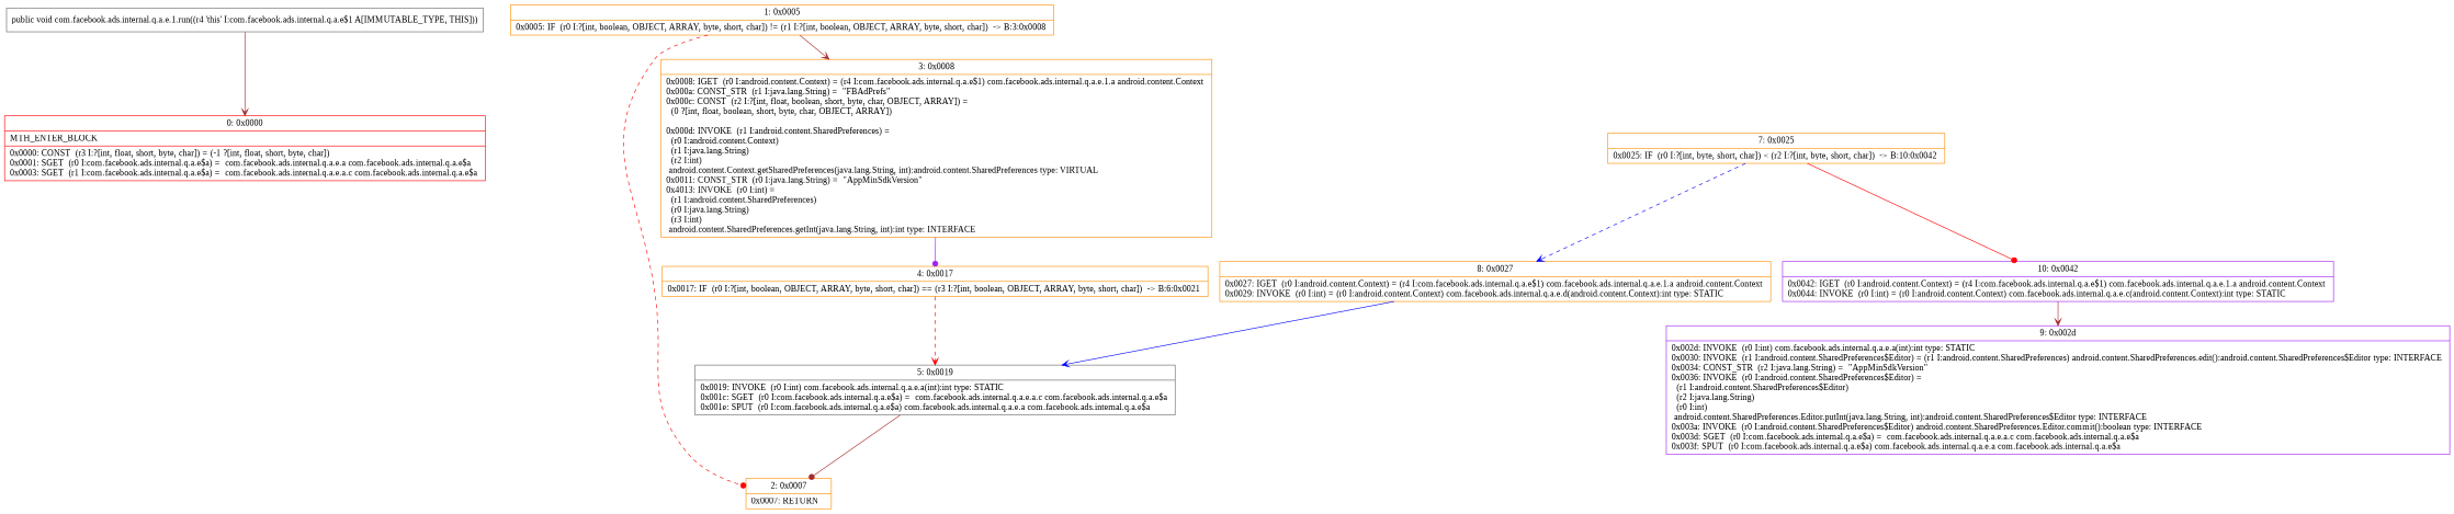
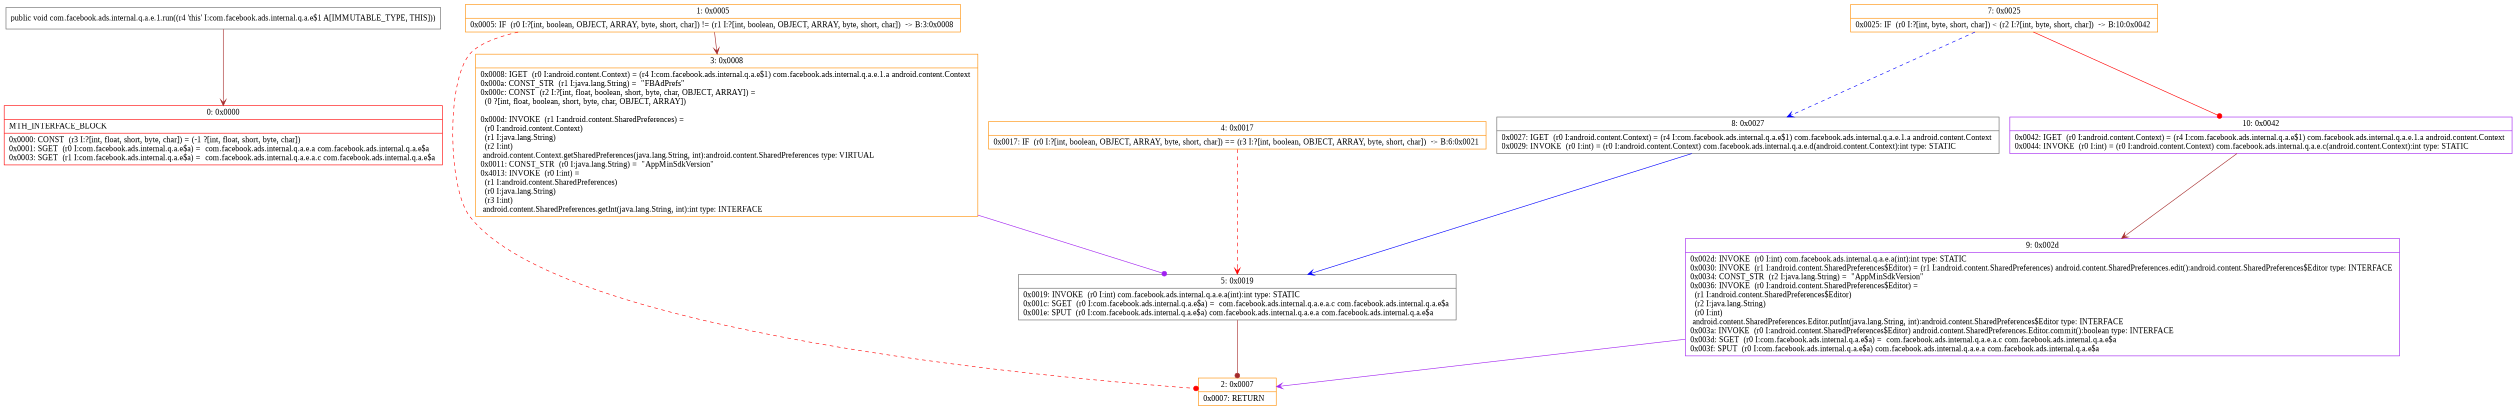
  digraph {
    fontname="Liberation Serif"
    node [color=darkorange fontname="Liberation Serif" shape=record]
    edge [arrowhead=vee color=brown fontname="Liberation Serif"]
-   n1 [color=red label="{0\:\ 0x0000|MTH_ENTER_BLOCK\l|0x0000: CONST  (r3 I:?[int, float, short, byte, char]) = (\-1 ?[int, float, short, byte, char]) \l0x0001: SGET  (r0 I:com.facebook.ads.internal.q.a.e$a) =  com.facebook.ads.internal.q.a.e.a com.facebook.ads.internal.q.a.e$a \l0x0003: SGET  (r1 I:com.facebook.ads.internal.q.a.e$a) =  com.facebook.ads.internal.q.a.e.a.c com.facebook.ads.internal.q.a.e$a \l}"]
+   n1 [color=red label="{0\:\ 0x0000|MTH_INTERFACE_BLOCK\l|0x0000: CONST  (r3 I:?[int, float, short, byte, char]) = (\-1 ?[int, float, short, byte, char]) \l0x0001: SGET  (r0 I:com.facebook.ads.internal.q.a.e$a) =  com.facebook.ads.internal.q.a.e.a com.facebook.ads.internal.q.a.e$a \l0x0003: SGET  (r1 I:com.facebook.ads.internal.q.a.e$a) =  com.facebook.ads.internal.q.a.e.a.c com.facebook.ads.internal.q.a.e$a \l}"]
    n2 [label="{1\:\ 0x0005|0x0005: IF  (r0 I:?[int, boolean, OBJECT, ARRAY, byte, short, char]) != (r1 I:?[int, boolean, OBJECT, ARRAY, byte, short, char])  \-\> B:3:0x0008 \l}"]
    n3 [label="{2\:\ 0x0007|0x0007: RETURN   \l}"]
    n4 [label="{3\:\ 0x0008|0x0008: IGET  (r0 I:android.content.Context) = (r4 I:com.facebook.ads.internal.q.a.e$1) com.facebook.ads.internal.q.a.e.1.a android.content.Context \l0x000a: CONST_STR  (r1 I:java.lang.String) =  \"FBAdPrefs\" \l0x000c: CONST  (r2 I:?[int, float, boolean, short, byte, char, OBJECT, ARRAY]) = \l  (0 ?[int, float, boolean, short, byte, char, OBJECT, ARRAY])\l \l0x000d: INVOKE  (r1 I:android.content.SharedPreferences) = \l  (r0 I:android.content.Context)\l  (r1 I:java.lang.String)\l  (r2 I:int)\l android.content.Context.getSharedPreferences(java.lang.String, int):android.content.SharedPreferences type: VIRTUAL \l0x0011: CONST_STR  (r0 I:java.lang.String) =  \"AppMinSdkVersion\" \l0x4013: INVOKE  (r0 I:int) = \l  (r1 I:android.content.SharedPreferences)\l  (r0 I:java.lang.String)\l  (r3 I:int)\l android.content.SharedPreferences.getInt(java.lang.String, int):int type: INTERFACE \l}"]
    n5 [label="{4\:\ 0x0017|0x0017: IF  (r0 I:?[int, boolean, OBJECT, ARRAY, byte, short, char]) == (r3 I:?[int, boolean, OBJECT, ARRAY, byte, short, char])  \-\> B:6:0x0021 \l}"]
    n6 [color=gray40 label="{5\:\ 0x0019|0x0019: INVOKE  (r0 I:int) com.facebook.ads.internal.q.a.e.a(int):int type: STATIC \l0x001c: SGET  (r0 I:com.facebook.ads.internal.q.a.e$a) =  com.facebook.ads.internal.q.a.e.a.c com.facebook.ads.internal.q.a.e$a \l0x001e: SPUT  (r0 I:com.facebook.ads.internal.q.a.e$a) com.facebook.ads.internal.q.a.e.a com.facebook.ads.internal.q.a.e$a \l}"]
    n7 [label="{7\:\ 0x0025|0x0025: IF  (r0 I:?[int, byte, short, char]) \< (r2 I:?[int, byte, short, char])  \-\> B:10:0x0042 \l}"]
-   n8 [label="{8\:\ 0x0027|0x0027: IGET  (r0 I:android.content.Context) = (r4 I:com.facebook.ads.internal.q.a.e$1) com.facebook.ads.internal.q.a.e.1.a android.content.Context \l0x0029: INVOKE  (r0 I:int) = (r0 I:android.content.Context) com.facebook.ads.internal.q.a.e.d(android.content.Context):int type: STATIC \l}"]
+   n8 [color=gray40 label="{8\:\ 0x0027|0x0027: IGET  (r0 I:android.content.Context) = (r4 I:com.facebook.ads.internal.q.a.e$1) com.facebook.ads.internal.q.a.e.1.a android.content.Context \l0x0029: INVOKE  (r0 I:int) = (r0 I:android.content.Context) com.facebook.ads.internal.q.a.e.d(android.content.Context):int type: STATIC \l}"]
    n9 [color=purple label="{10\:\ 0x0042|0x0042: IGET  (r0 I:android.content.Context) = (r4 I:com.facebook.ads.internal.q.a.e$1) com.facebook.ads.internal.q.a.e.1.a android.content.Context \l0x0044: INVOKE  (r0 I:int) = (r0 I:android.content.Context) com.facebook.ads.internal.q.a.e.c(android.content.Context):int type: STATIC \l}"]
    n10 [color=purple label="{9\:\ 0x002d|0x002d: INVOKE  (r0 I:int) com.facebook.ads.internal.q.a.e.a(int):int type: STATIC \l0x0030: INVOKE  (r1 I:android.content.SharedPreferences$Editor) = (r1 I:android.content.SharedPreferences) android.content.SharedPreferences.edit():android.content.SharedPreferences$Editor type: INTERFACE \l0x0034: CONST_STR  (r2 I:java.lang.String) =  \"AppMinSdkVersion\" \l0x0036: INVOKE  (r0 I:android.content.SharedPreferences$Editor) = \l  (r1 I:android.content.SharedPreferences$Editor)\l  (r2 I:java.lang.String)\l  (r0 I:int)\l android.content.SharedPreferences.Editor.putInt(java.lang.String, int):android.content.SharedPreferences$Editor type: INTERFACE \l0x003a: INVOKE  (r0 I:android.content.SharedPreferences$Editor) android.content.SharedPreferences.Editor.commit():boolean type: INTERFACE \l0x003d: SGET  (r0 I:com.facebook.ads.internal.q.a.e$a) =  com.facebook.ads.internal.q.a.e.a.c com.facebook.ads.internal.q.a.e$a \l0x003f: SPUT  (r0 I:com.facebook.ads.internal.q.a.e$a) com.facebook.ads.internal.q.a.e.a com.facebook.ads.internal.q.a.e$a \l}"]
    n11 [color=gray40 label="{public void com.facebook.ads.internal.q.a.e.1.run((r4 'this' I:com.facebook.ads.internal.q.a.e$1 A[IMMUTABLE_TYPE, THIS])) }"]
    n2 -> n3 [arrowhead=dot color=red style=dashed]
    n2 -> n4
-   n4 -> n5 [arrowhead=dot color=purple]
+   n4 -> n6 [arrowhead=dot color=purple]
    n5 -> n6 [color=red style=dashed]
    n6 -> n3 [arrowhead=dot]
    n7 -> n8 [color=blue style=dashed]
    n7 -> n9 [arrowhead=dot color=red]
    n8 -> n6 [color=blue]
    n9 -> n10
+   n10 -> n3 [color=purple]
    n11 -> n1
  }
